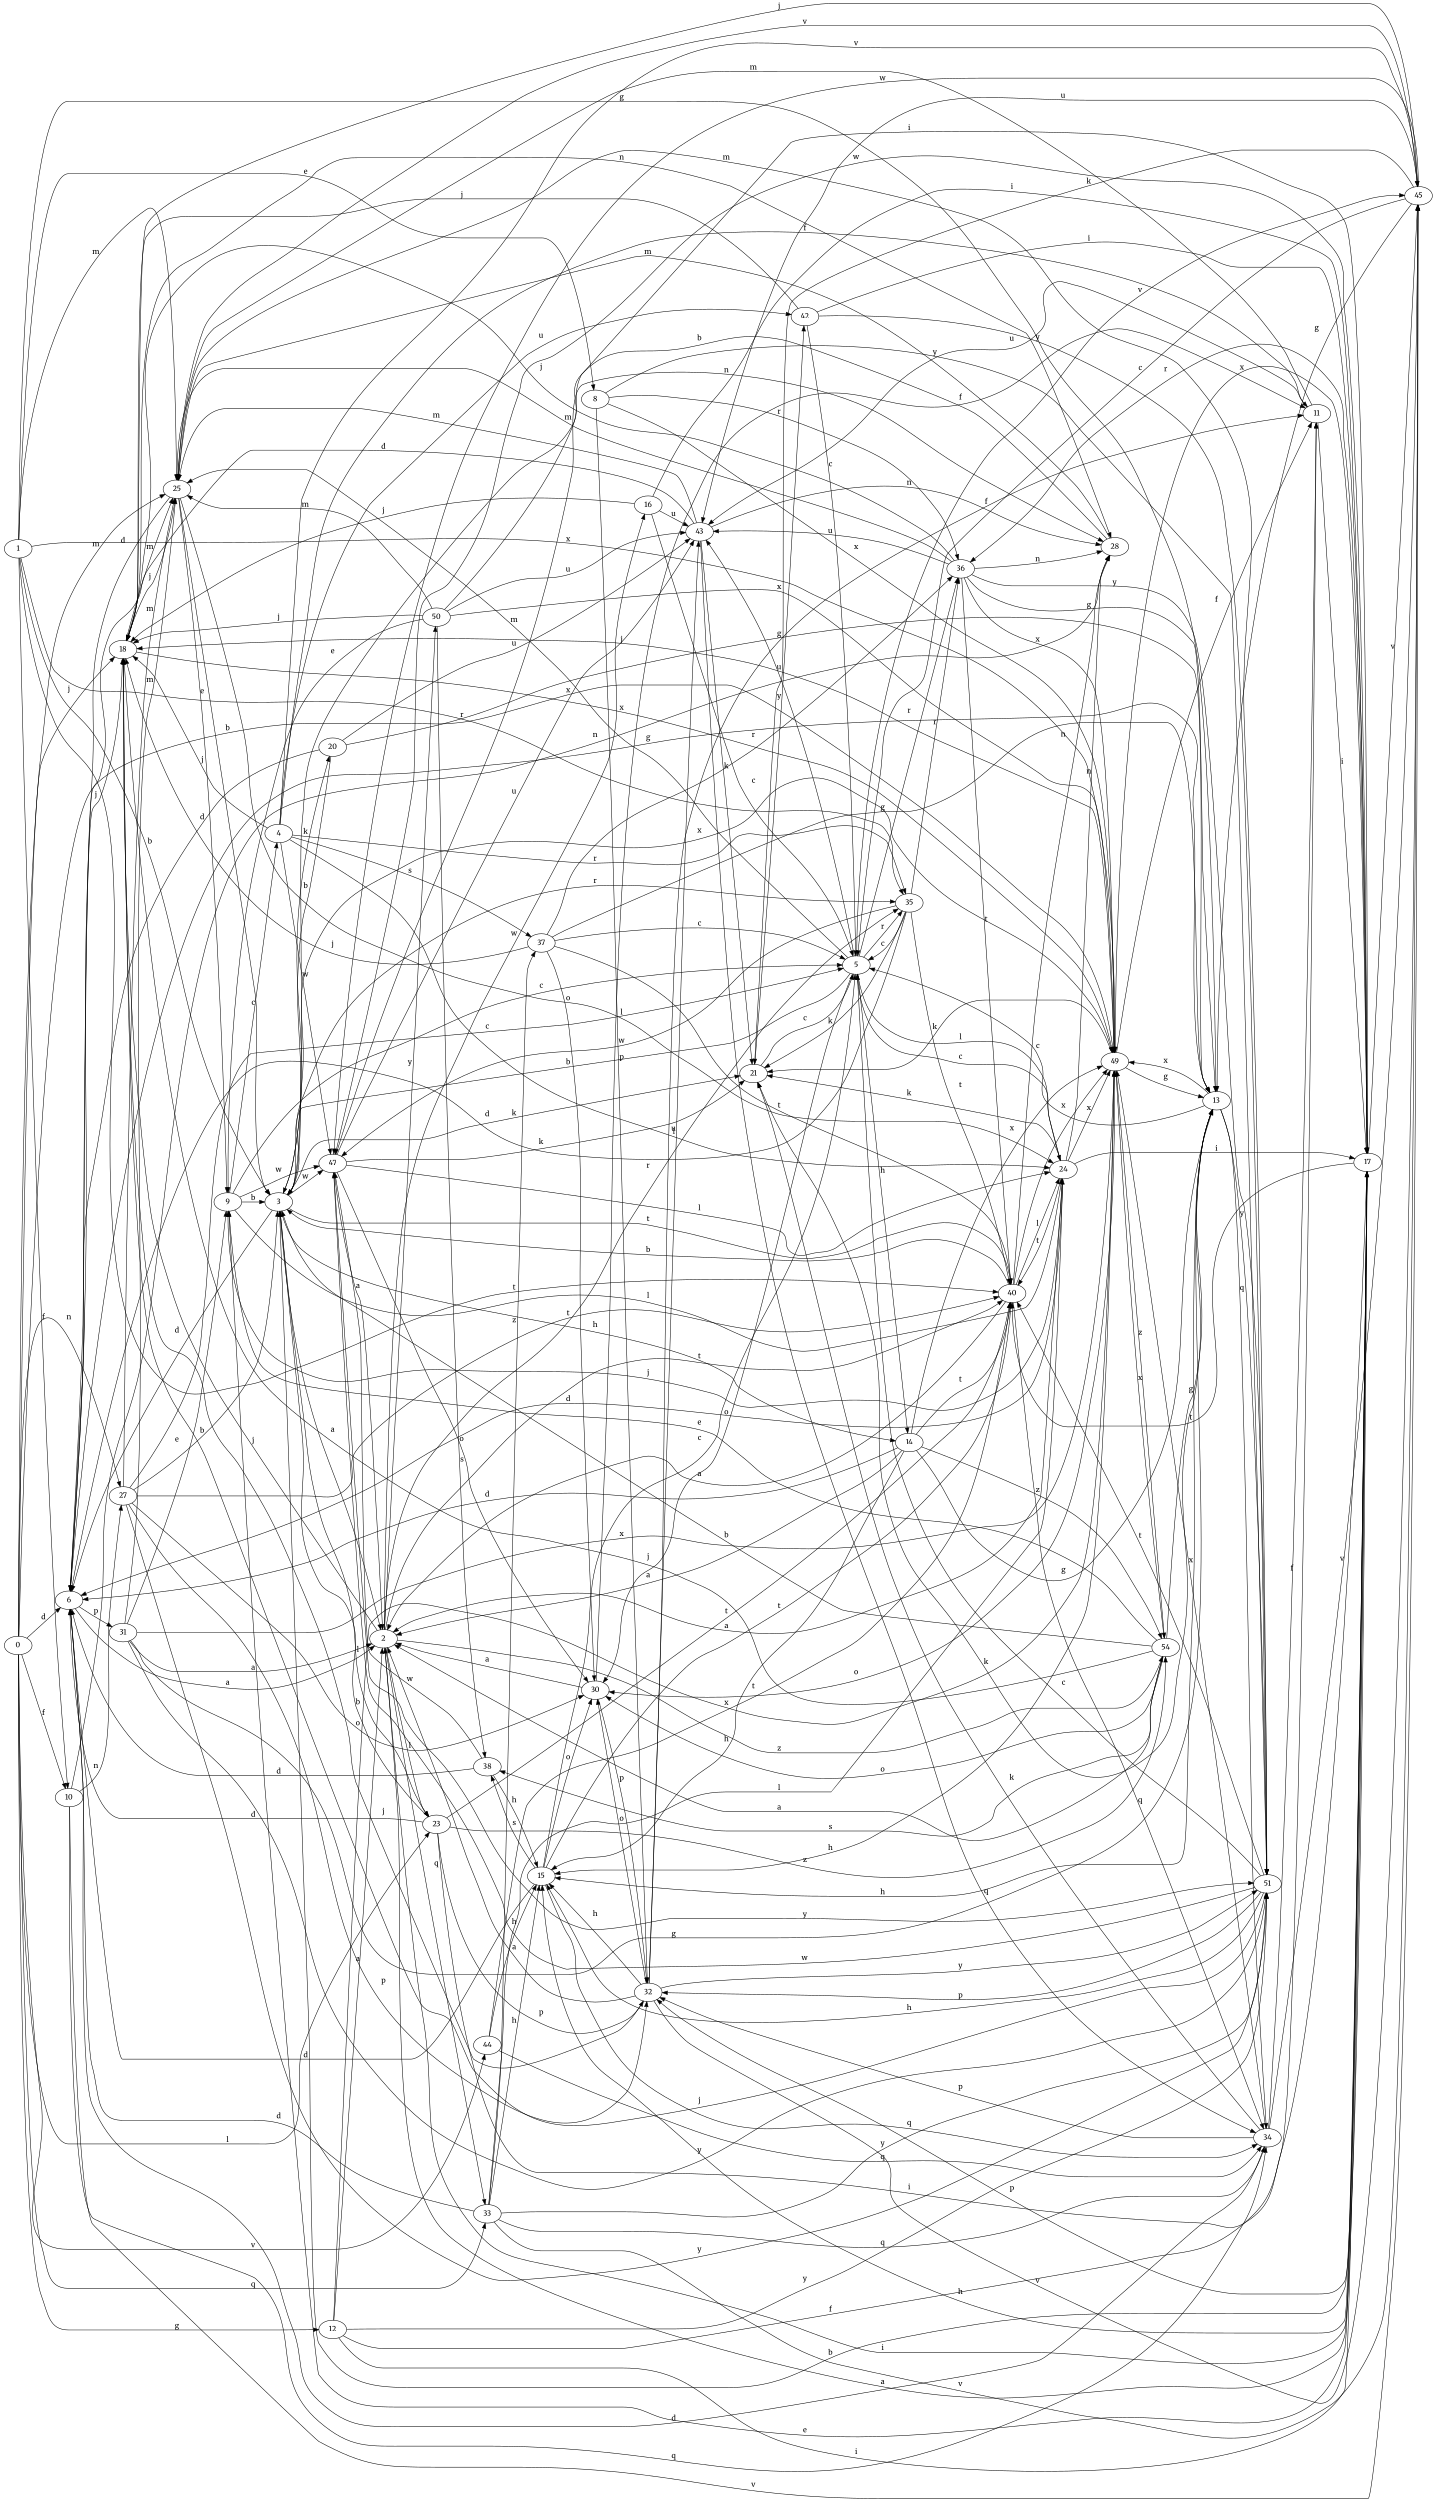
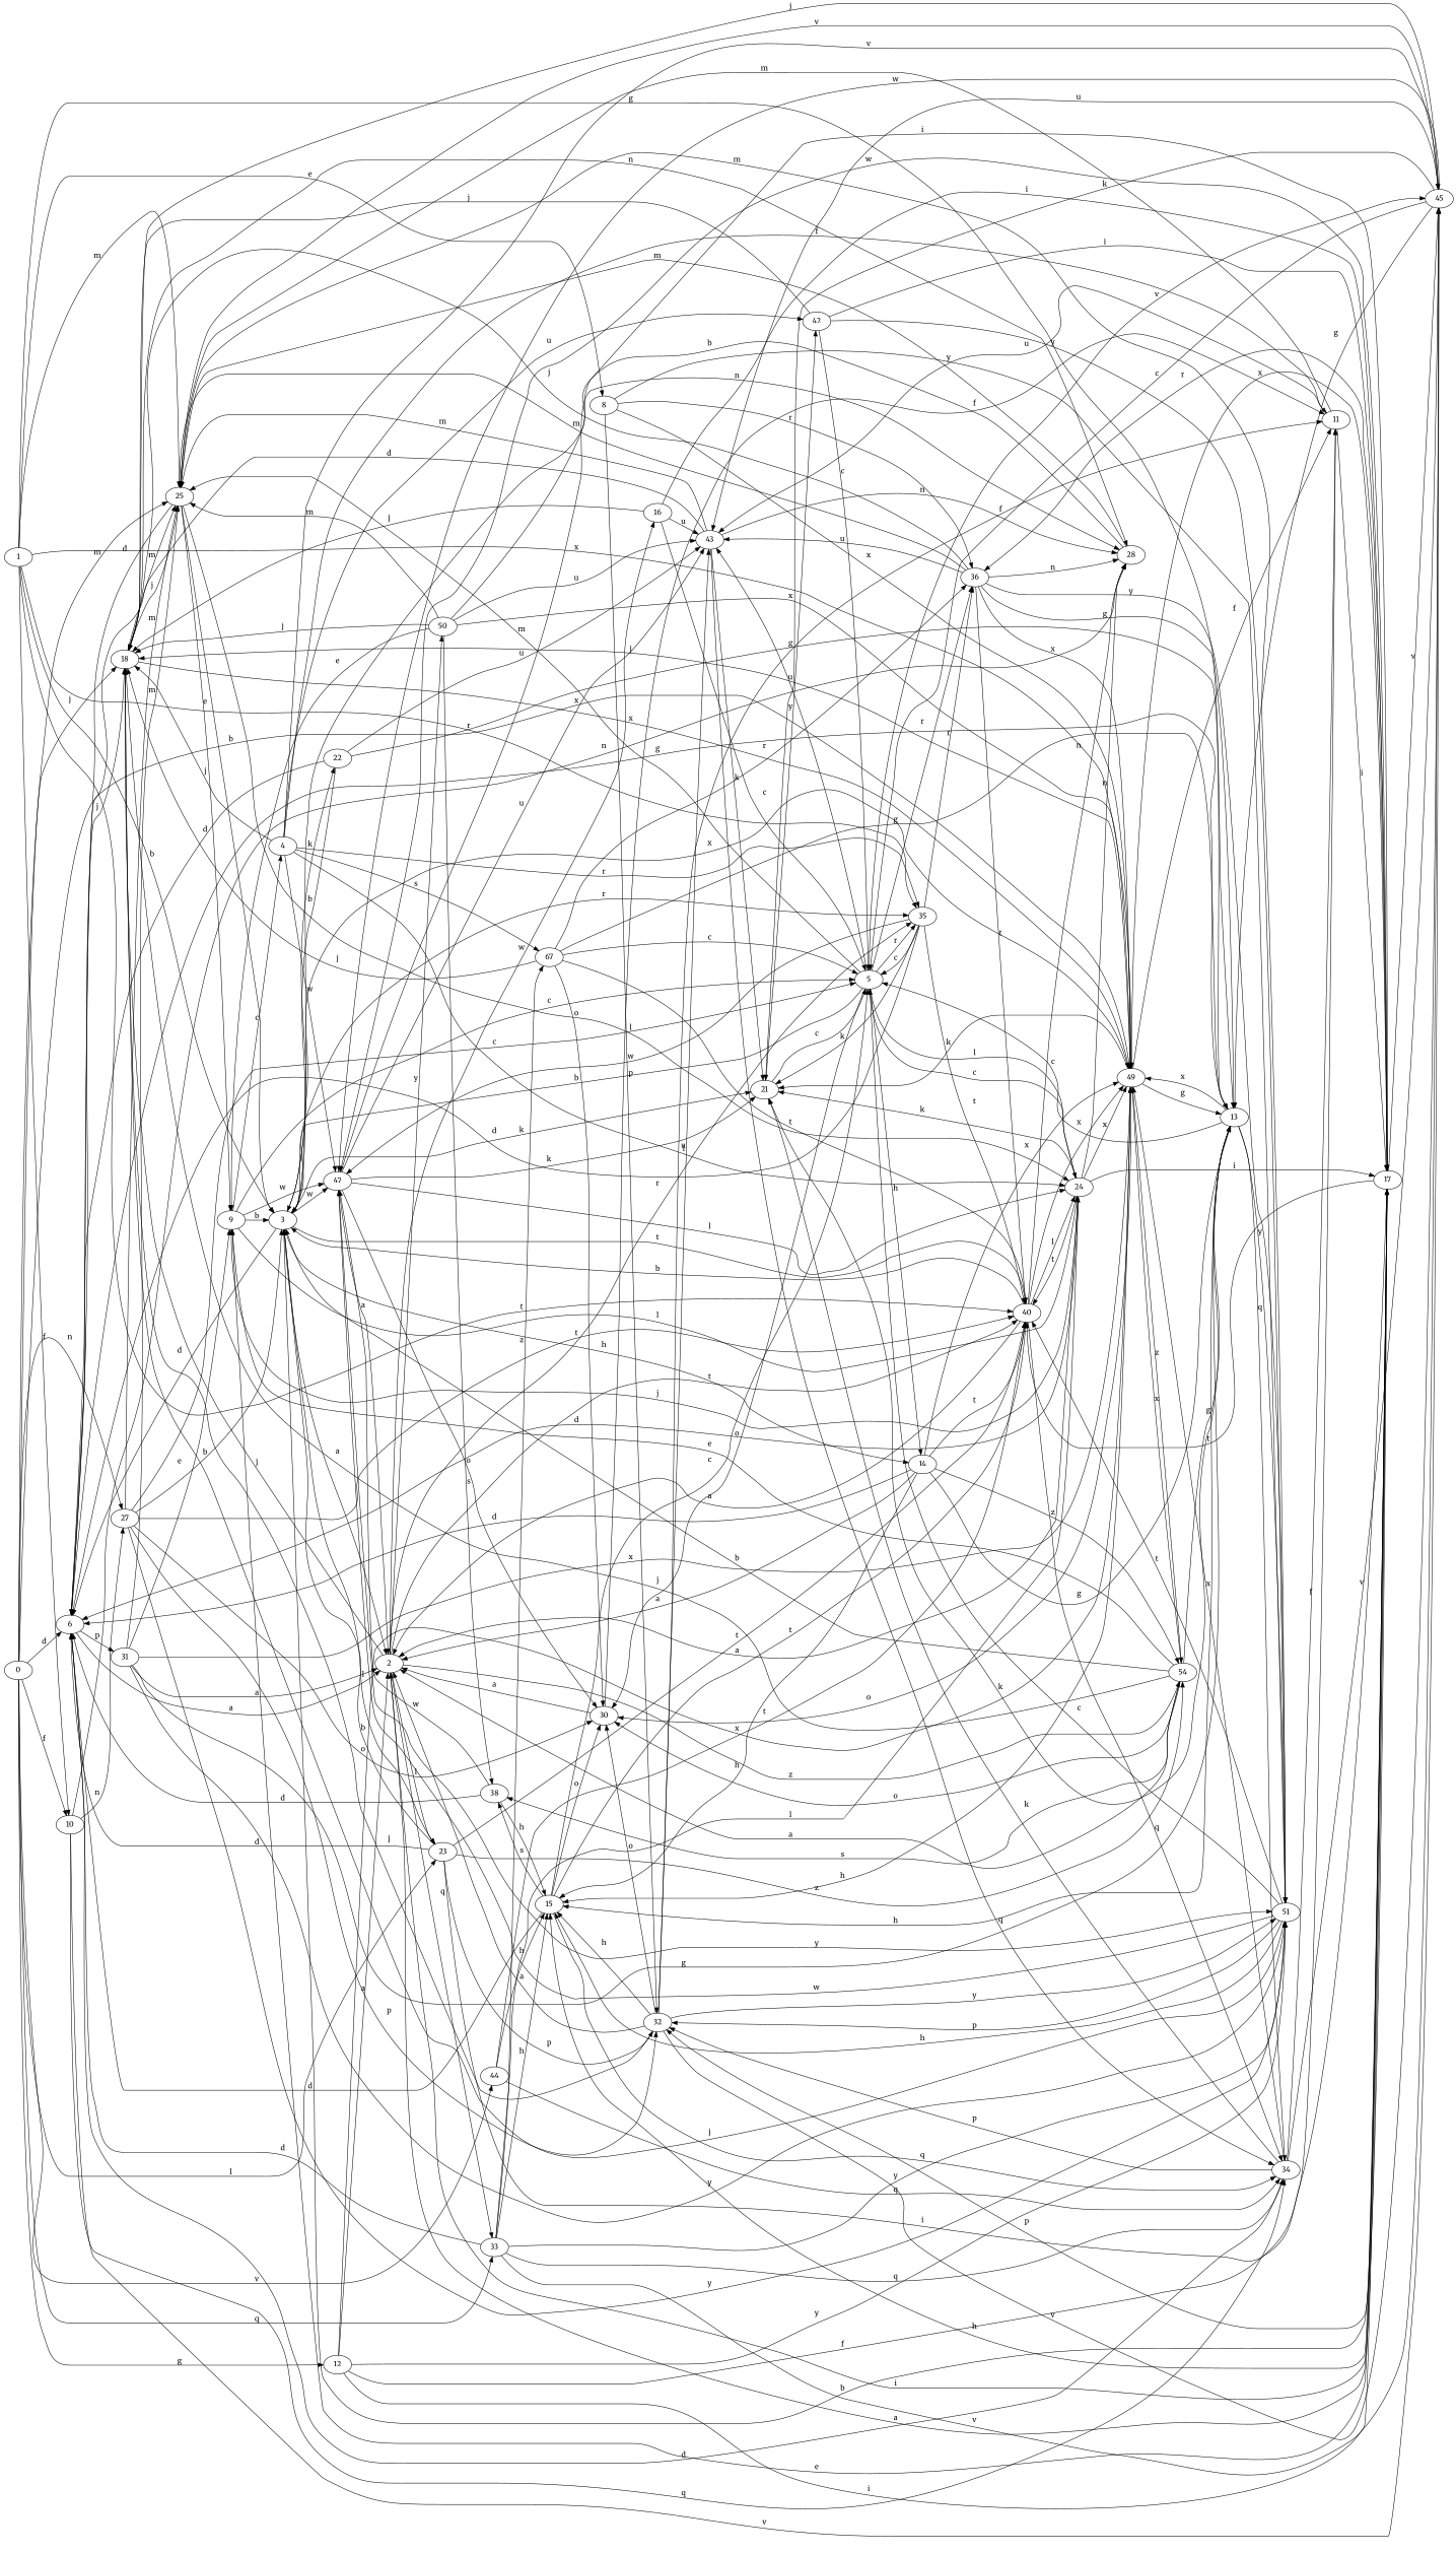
  strict digraph {
    fontname=Merriweather
    rankdir=LR
    node [fontname=Merriweather]
    edge [fontname=Merriweather]
    0
    6
    10
    12
    18
    23
    25
    27
    33
    44
    49
    13
    2
    31
    45
    28
    34
    17
    11
    51
    3
    40
    54
    32
    24
    9
    5
    30
-   37
+   37 [label=67]
    15
    21
    1
    8
    35
    14
-   20
+   20 [label=22]
    47
    36
    n39 [label=16]
    50
    43
    38
    42
    4
    0 -> 6 [label=d]
    0 -> 10 [label=f]
    0 -> 12 [label=g]
    0 -> 18 [label=j]
    0 -> 23 [label=l]
    0 -> 25 [label=m]
    0 -> 27 [label=n]
    0 -> 33 [label=q]
    0 -> 44 [label=v]
    0 -> 49 [label=x]
    6 -> 18 [label=j]
    6 -> 13 [label=g]
    6 -> 2 [label=a]
    6 -> 31 [label=p]
    10 -> 27 [label=n]
    10 -> 45 [label=v]
    10 -> 28 [label=n]
    10 -> 34 [label=q]
    12 -> 49 [label=x]
    12 -> 2 [label=a]
    12 -> 17 [label=i]
    12 -> 11 [label=f]
    12 -> 51 [label=y]
    18 -> 25 [label=m]
    18 -> 49 [label=x]
    18 -> 28 [label=n]
    23 -> 6 [label=d]
    23 -> 17 [label=i]
    23 -> 3 [label=b]
    23 -> 40 [label=t]
    23 -> 54 [label=z]
    23 -> 32 [label=p]
    25 -> 6 [label=d]
    25 -> 18 [label=j]
    25 -> 45 [label=v]
    25 -> 3 [label=b]
    25 -> 24 [label=l]
    25 -> 9 [label=e]
    27 -> 25 [label=m]
    27 -> 51 [label=y]
    27 -> 3 [label=b]
    27 -> 40 [label=t]
    27 -> 32 [label=p]
    27 -> 5 [label=c]
    27 -> 30 [label=o]
    33 -> 6 [label=d]
    33 -> 45 [label=v]
    33 -> 34 [label=q]
    33 -> 51 [label=y]
    33 -> 24 [label=l]
    33 -> 37 [label=z]
    33 -> 15 [label=h]
    44 -> 34 [label=q]
    44 -> 40 [label=t]
    44 -> 15 [label=h]
    49 -> 18 [label=j]
    49 -> 13 [label=g]
    49 -> 11 [label=f]
    49 -> 54 [label=z]
    49 -> 30 [label=o]
    49 -> 15 [label=h]
    49 -> 21 [label=k]
    13 -> 49 [label=x]
    13 -> 34 [label=q]
    13 -> 51 [label=y]
    13 -> 5 [label=c]
    13 -> 15 [label=h]
    13 -> 21 [label=k]
    2 -> 18 [label=j]
    2 -> 23 [label=l]
    2 -> 33 [label=q]
    2 -> 17 [label=i]
    2 -> 40 [label=t]
    2 -> 54 [label=z]
    2 -> 35 [label=r]
    2 -> n39 [label=w]
    2 -> 50 [label=y]
    31 -> 25 [label=m]
    31 -> 49 [label=x]
    31 -> 13 [label=g]
    31 -> 2 [label=a]
    31 -> 51 [label=y]
    31 -> 9 [label=e]
    45 -> 18 [label=j]
    45 -> 13 [label=g]
    45 -> 5 [label=c]
    45 -> 21 [label=k]
    45 -> 47 [label=w]
    45 -> 43 [label=u]
    28 -> 25 [label=m]
    28 -> 3 [label=b]
    34 -> 6 [label=d]
    34 -> 49 [label=x]
    34 -> 45 [label=v]
    34 -> 11 [label=f]
    34 -> 32 [label=p]
    34 -> 21 [label=k]
    17 -> 49 [label=x]
    17 -> 2 [label=a]
    17 -> 45 [label=v]
    17 -> 3 [label=b]
    17 -> 40 [label=t]
    17 -> 32 [label=p]
    17 -> 9 [label=e]
    17 -> 15 [label=h]
    17 -> 47 [label=w]
    17 -> 36 [label=r]
    11 -> 25 [label=m]
    11 -> 17 [label=i]
    11 -> 43 [label=u]
    51 -> 18 [label=j]
    51 -> 25 [label=m]
    51 -> 40 [label=t]
    51 -> 32 [label=p]
    51 -> 5 [label=c]
    51 -> 15 [label=h]
    51 -> 47 [label=w]
    3 -> 6 [label=d]
    3 -> 23 [label=l]
    3 -> 49 [label=x]
    3 -> 2 [label=a]
    3 -> 40 [label=t]
    3 -> 21 [label=k]
    3 -> 35 [label=r]
    3 -> 14 [label=h]
    3 -> 20 [label=k]
    3 -> 47 [label=w]
    40 -> 49 [label=x]
    40 -> 2 [label=a]
    40 -> 28 [label=n]
    40 -> 34 [label=q]
    40 -> 3 [label=b]
    40 -> 24 [label=l]
    54 -> 18 [label=j]
    54 -> 49 [label=x]
    54 -> 13 [label=g]
    54 -> 2 [label=a]
    54 -> 3 [label=b]
    54 -> 9 [label=e]
    54 -> 30 [label=o]
    54 -> 38 [label=s]
    32 -> 18 [label=j]
    32 -> 2 [label=a]
    32 -> 45 [label=v]
    32 -> 11 [label=f]
    32 -> 51 [label=y]
    32 -> 30 [label=o]
    32 -> 15 [label=h]
    32 -> 43 [label=u]
    24 -> 6 [label=d]
    24 -> 49 [label=x]
    24 -> 2 [label=a]
    24 -> 28 [label=n]
    24 -> 17 [label=i]
    24 -> 40 [label=t]
    24 -> 9 [label=j]
    24 -> 5 [label=c]
    24 -> 21 [label=k]
    9 -> 3 [label=b]
    9 -> 24 [label=l]
    9 -> 5 [label=c]
    9 -> 47 [label=w]
    9 -> 4 [label=c]
    5 -> 25 [label=m]
    5 -> 45 [label=v]
    5 -> 3 [label=b]
    5 -> 24 [label=l]
    5 -> 30 [label=o]
    5 -> 35 [label=r]
    5 -> 14 [label=h]
    5 -> 36 [label=r]
    5 -> 43 [label=u]
    30 -> 2 [label=a]
    30 -> 11 [label=f]
-   30 -> 32 [label=p]
    37 -> 18 [label=j]
    37 -> 13 [label=g]
    37 -> 40 [label=t]
    37 -> 5 [label=c]
    37 -> 30 [label=o]
    37 -> 36 [label=r]
    15 -> 6 [label=d]
    15 -> 34 [label=q]
    15 -> 40 [label=t]
    15 -> 5 [label=c]
    15 -> 30 [label=o]
    15 -> 38 [label=s]
    21 -> 5 [label=c]
    21 -> 42 [label=y]
    1 -> 10 [label=f]
    1 -> 25 [label=m]
    1 -> 49 [label=x]
    1 -> 13 [label=g]
    1 -> 3 [label=b]
    1 -> 40 [label=t]
    1 -> 8 [label=e]
    1 -> 35 [label=r]
    8 -> 49 [label=x]
    8 -> 51 [label=y]
    8 -> 32 [label=p]
    8 -> 36 [label=r]
    35 -> 6 [label=d]
    35 -> 40 [label=t]
    35 -> 5 [label=c]
    35 -> 21 [label=k]
    35 -> 47 [label=w]
    35 -> 36 [label=r]
    14 -> 6 [label=d]
    14 -> 49 [label=x]
    14 -> 13 [label=g]
    14 -> 2 [label=a]
    14 -> 40 [label=t]
    14 -> 54 [label=z]
    14 -> 15 [label=h]
    20 -> 6 [label=d]
    20 -> 13 [label=g]
    20 -> 3 [label=b]
    20 -> 43 [label=u]
    47 -> 2 [label=a]
    47 -> 28 [label=n]
    47 -> 51 [label=y]
    47 -> 24 [label=l]
    47 -> 30 [label=o]
    47 -> 21 [label=k]
    47 -> 43 [label=u]
    36 -> 18 [label=j]
    36 -> 25 [label=m]
    36 -> 49 [label=x]
    36 -> 13 [label=g]
    36 -> 28 [label=n]
    36 -> 51 [label=y]
    36 -> 40 [label=t]
    36 -> 43 [label=u]
    n39 -> 18 [label=j]
    n39 -> 17 [label=i]
    n39 -> 5 [label=c]
    n39 -> 43 [label=u]
    50 -> 18 [label=j]
    50 -> 25 [label=m]
    50 -> 49 [label=x]
    50 -> 17 [label=i]
    50 -> 9 [label=e]
    50 -> 43 [label=u]
    50 -> 38 [label=s]
    43 -> 6 [label=d]
    43 -> 25 [label=m]
    43 -> 28 [label=n]
    43 -> 34 [label=q]
    43 -> 21 [label=k]
    38 -> 6 [label=d]
    38 -> 15 [label=h]
    38 -> 47 [label=w]
    42 -> 18 [label=j]
    42 -> 17 [label=i]
    42 -> 51 [label=y]
    42 -> 5 [label=c]
    4 -> 18 [label=j]
    4 -> 45 [label=v]
    4 -> 11 [label=f]
    4 -> 24 [label=l]
    4 -> 37 [label=s]
    4 -> 35 [label=r]
    4 -> 47 [label=w]
    4 -> 42 [label=u]
  }
